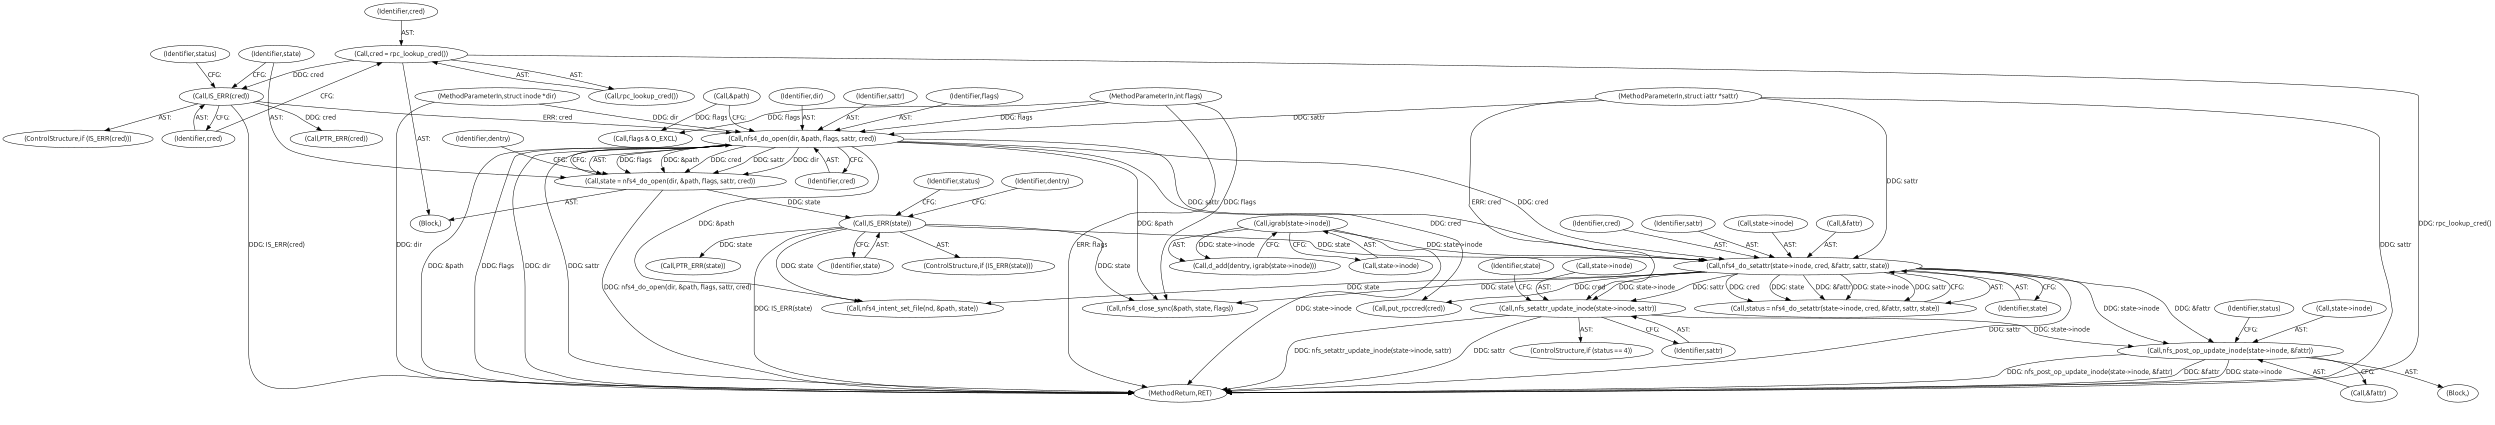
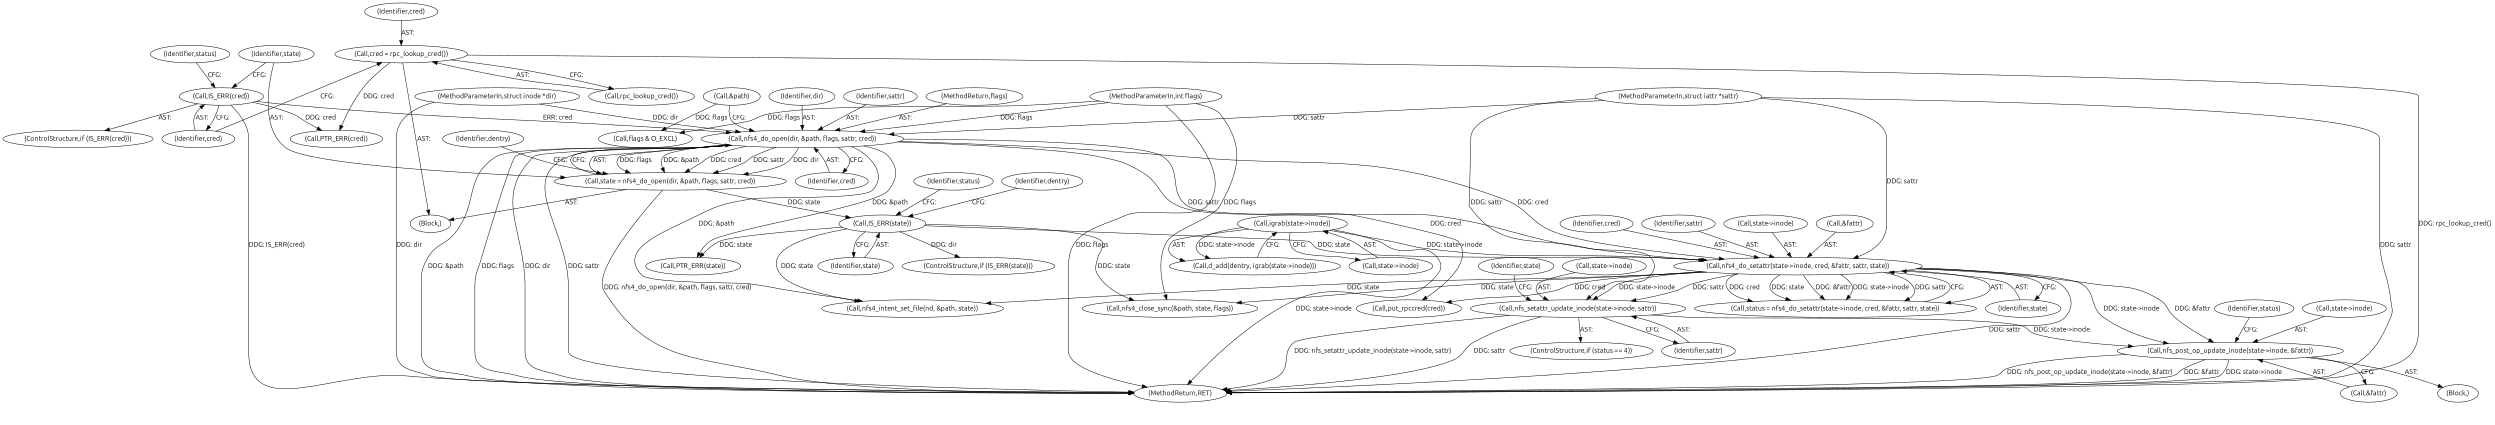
  digraph {
    fontname=Ubuntu
    node [fontname=Ubuntu]
    edge [fontname=Ubuntu]
    n1 [label="(Call,nfs_post_op_update_inode(state->inode, &fattr))"]
    n2 [label="(Call,&fattr)"]
    n3 [label="(MethodReturn,RET)"]
    n4 [label="(Block,)"]
    n5 [label="(Call,nfs_setattr_update_inode(state->inode, sattr))"]
    n6 [label="(ControlStructure,if (status == 4))"]
    n7 [label="(Identifier,sattr)"]
    n8 [label="(Call,nfs4_do_setattr(state->inode, cred, &fattr, sattr, state))"]
    n9 [label="(Call,put_rpccred(cred))"]
    n10 [label="(Call,status = nfs4_do_setattr(state->inode, cred, &fattr, sattr, state))"]
    n11 [label="(Call,nfs4_intent_set_file(nd, &path, state))"]
    n12 [label="(Identifier,state)"]
    n13 [label="(Call,nfs4_close_sync(&path, state, flags))"]
    n14 [label="(Call,igrab(state->inode))"]
    n15 [label="(Call,d_add(dentry, igrab(state->inode)))"]
    n16 [label="(Call,state->inode)"]
    n17 [label="(Call,nfs4_do_open(dir, &path, flags, sattr, cred))"]
    n18 [label="(Call,state = nfs4_do_open(dir, &path, flags, sattr, cred))"]
    n19 [label="(Identifier,cred)"]
    n20 [label="(Block,)"]
    n21 [label="(Call,IS_ERR(state))"]
    n22 [label="(Call,flags & O_EXCL)"]
    n23 [label="(MethodParameterIn,struct inode *dir)"]
    n24 [label="(MethodParameterIn,int flags)"]
    n25 [label="(MethodParameterIn,struct iattr *sattr)"]
    n26 [label="(Call,IS_ERR(cred))"]
    n27 [label="(ControlStructure,if (IS_ERR(cred)))"]
    n28 [label="(Identifier,cred)"]
    n29 [label="(Call,PTR_ERR(cred))"]
    n30 [label="(Call,cred = rpc_lookup_cred())"]
    n31 [label="(Call,rpc_lookup_cred())"]
    n32 [label="(Identifier,state)"]
    n33 [label="(ControlStructure,if (IS_ERR(state)))"]
    n34 [label="(Call,PTR_ERR(state))"]
    n35 [label="(Identifier,status)"]
    n36 [label="(Identifier,status)"]
    n37 [label="(Call,&path)"]
    n38 [label="(Identifier,sattr)"]
    n39 [label="(Call,state->inode)"]
    n40 [label="(Identifier,state)"]
    n41 [label="(Identifier,status)"]
    n42 [label="(Call,&fattr)"]
    n43 [label="(Identifier,dentry)"]
    n44 [label="(Identifier,dentry)"]
    n45 [label="(Call,state->inode)"]
    n46 [label="(Identifier,dir)"]
    n47 [label="(Call,state->inode)"]
    n48 [label="(Identifier,sattr)"]
    n49 [label="(Identifier,state)"]
    n50 [label="(Identifier,cred)"]
    n51 [label="(Identifier,cred)"]
-   n52 [label="(Identifier,flags)"]
+   n52 [label="(MethodReturn,flags)"]
    n1 -> n2 [label="CFG: "]
    n1 -> n3 [label="DDG: nfs_post_op_update_inode(state->inode, &fattr)"]
    n1 -> n3 [label="DDG: &fattr"]
    n1 -> n3 [label="DDG: state->inode"]
    n1 -> n4 [label="AST: "]
    n2 -> n1 [label="AST: "]
    n5 -> n1 [label="DDG: state->inode"]
    n5 -> n3 [label="DDG: sattr"]
    n5 -> n3 [label="DDG: nfs_setattr_update_inode(state->inode, sattr)"]
    n5 -> n6 [label="AST: "]
    n5 -> n7 [label="CFG: "]
    n7 -> n5 [label="AST: "]
    n8 -> n1 [label="DDG: state->inode"]
    n8 -> n1 [label="DDG: &fattr"]
    n8 -> n3 [label="DDG: sattr"]
    n8 -> n5 [label="DDG: state->inode"]
    n8 -> n5 [label="DDG: sattr"]
    n8 -> n9 [label="DDG: cred"]
    n8 -> n10 [label="AST: "]
    n8 -> n10 [label="DDG: cred"]
    n8 -> n10 [label="DDG: state"]
    n8 -> n10 [label="DDG: &fattr"]
    n8 -> n10 [label="DDG: state->inode"]
    n8 -> n10 [label="DDG: sattr"]
    n8 -> n11 [label="DDG: state"]
    n8 -> n12 [label="CFG: "]
    n8 -> n13 [label="DDG: state"]
    n10 -> n8 [label="CFG: "]
    n12 -> n8 [label="AST: "]
    n14 -> n3 [label="DDG: state->inode"]
    n14 -> n8 [label="DDG: state->inode"]
    n14 -> n15 [label="AST: "]
    n14 -> n15 [label="DDG: state->inode"]
    n14 -> n16 [label="CFG: "]
    n15 -> n14 [label="CFG: "]
    n16 -> n14 [label="AST: "]
    n17 -> n3 [label="DDG: &path"]
    n17 -> n3 [label="DDG: flags"]
    n17 -> n3 [label="DDG: dir"]
    n17 -> n3 [label="DDG: sattr"]
    n17 -> n8 [label="DDG: cred"]
    n17 -> n8 [label="DDG: sattr"]
    n17 -> n9 [label="DDG: cred"]
    n17 -> n11 [label="DDG: &path"]
-   n17 -> n13 [label="DDG: &path"]
+   n17 -> n34 [label="DDG: &path"]
    n17 -> n18 [label="AST: "]
    n17 -> n18 [label="DDG: flags"]
    n17 -> n18 [label="DDG: &path"]
    n17 -> n18 [label="DDG: cred"]
    n17 -> n18 [label="DDG: sattr"]
    n17 -> n18 [label="DDG: dir"]
    n17 -> n19 [label="CFG: "]
    n18 -> n3 [label="DDG: nfs4_do_open(dir, &path, flags, sattr, cred)"]
    n18 -> n17 [label="CFG: "]
    n18 -> n20 [label="AST: "]
    n18 -> n21 [label="DDG: state"]
    n19 -> n17 [label="AST: "]
-   n21 -> n3 [label="DDG: IS_ERR(state)"]
    n21 -> n8 [label="DDG: state"]
    n21 -> n11 [label="DDG: state"]
    n21 -> n13 [label="DDG: state"]
    n21 -> n32 [label="CFG: "]
-   n21 -> n33 [label="AST: "]
+   n21 -> n33 [label="DDG: dir"]
    n21 -> n34 [label="DDG: state"]
    n23 -> n3 [label="DDG: dir"]
    n23 -> n17 [label="DDG: dir"]
-   n24 -> n3 [label="ERR: flags"]
+   n24 -> n3 [label="DDG: flags"]
    n24 -> n13 [label="DDG: flags"]
    n24 -> n17 [label="DDG: flags"]
    n24 -> n22 [label="DDG: flags"]
    n25 -> n3 [label="DDG: sattr"]
-   n25 -> n5 [label="ERR: cred"]
+   n25 -> n5 [label="DDG: sattr"]
    n25 -> n8 [label="DDG: sattr"]
    n25 -> n17 [label="DDG: sattr"]
    n26 -> n3 [label="DDG: IS_ERR(cred)"]
    n26 -> n17 [label="ERR: cred"]
    n26 -> n27 [label="AST: "]
    n26 -> n28 [label="CFG: "]
    n26 -> n29 [label="DDG: cred"]
    n28 -> n26 [label="AST: "]
    n28 -> n30 [label="CFG: "]
    n30 -> n3 [label="DDG: rpc_lookup_cred()"]
    n30 -> n20 [label="AST: "]
-   n30 -> n26 [label="DDG: cred"]
-   n30 -> n31 [label="AST: "]
+   n30 -> n29 [label="DDG: cred"]
+   n30 -> n31 [label="CFG: "]
    n31 -> n30 [label="AST: "]
    n32 -> n21 [label="AST: "]
    n35 -> n26 [label="CFG: "]
    n36 -> n1 [label="CFG: "]
    n37 -> n17 [label="CFG: "]
    n37 -> n22 [label="DDG: flags"]
    n38 -> n8 [label="AST: "]
    n39 -> n8 [label="AST: "]
    n40 -> n5 [label="CFG: "]
    n41 -> n21 [label="CFG: "]
    n42 -> n8 [label="AST: "]
    n43 -> n21 [label="CFG: "]
    n44 -> n18 [label="CFG: "]
    n45 -> n1 [label="AST: "]
    n46 -> n17 [label="AST: "]
    n47 -> n5 [label="AST: "]
    n48 -> n17 [label="AST: "]
    n49 -> n18 [label="AST: "]
    n49 -> n26 [label="CFG: "]
    n50 -> n8 [label="AST: "]
    n51 -> n30 [label="AST: "]
    n52 -> n17 [label="AST: "]
  }
